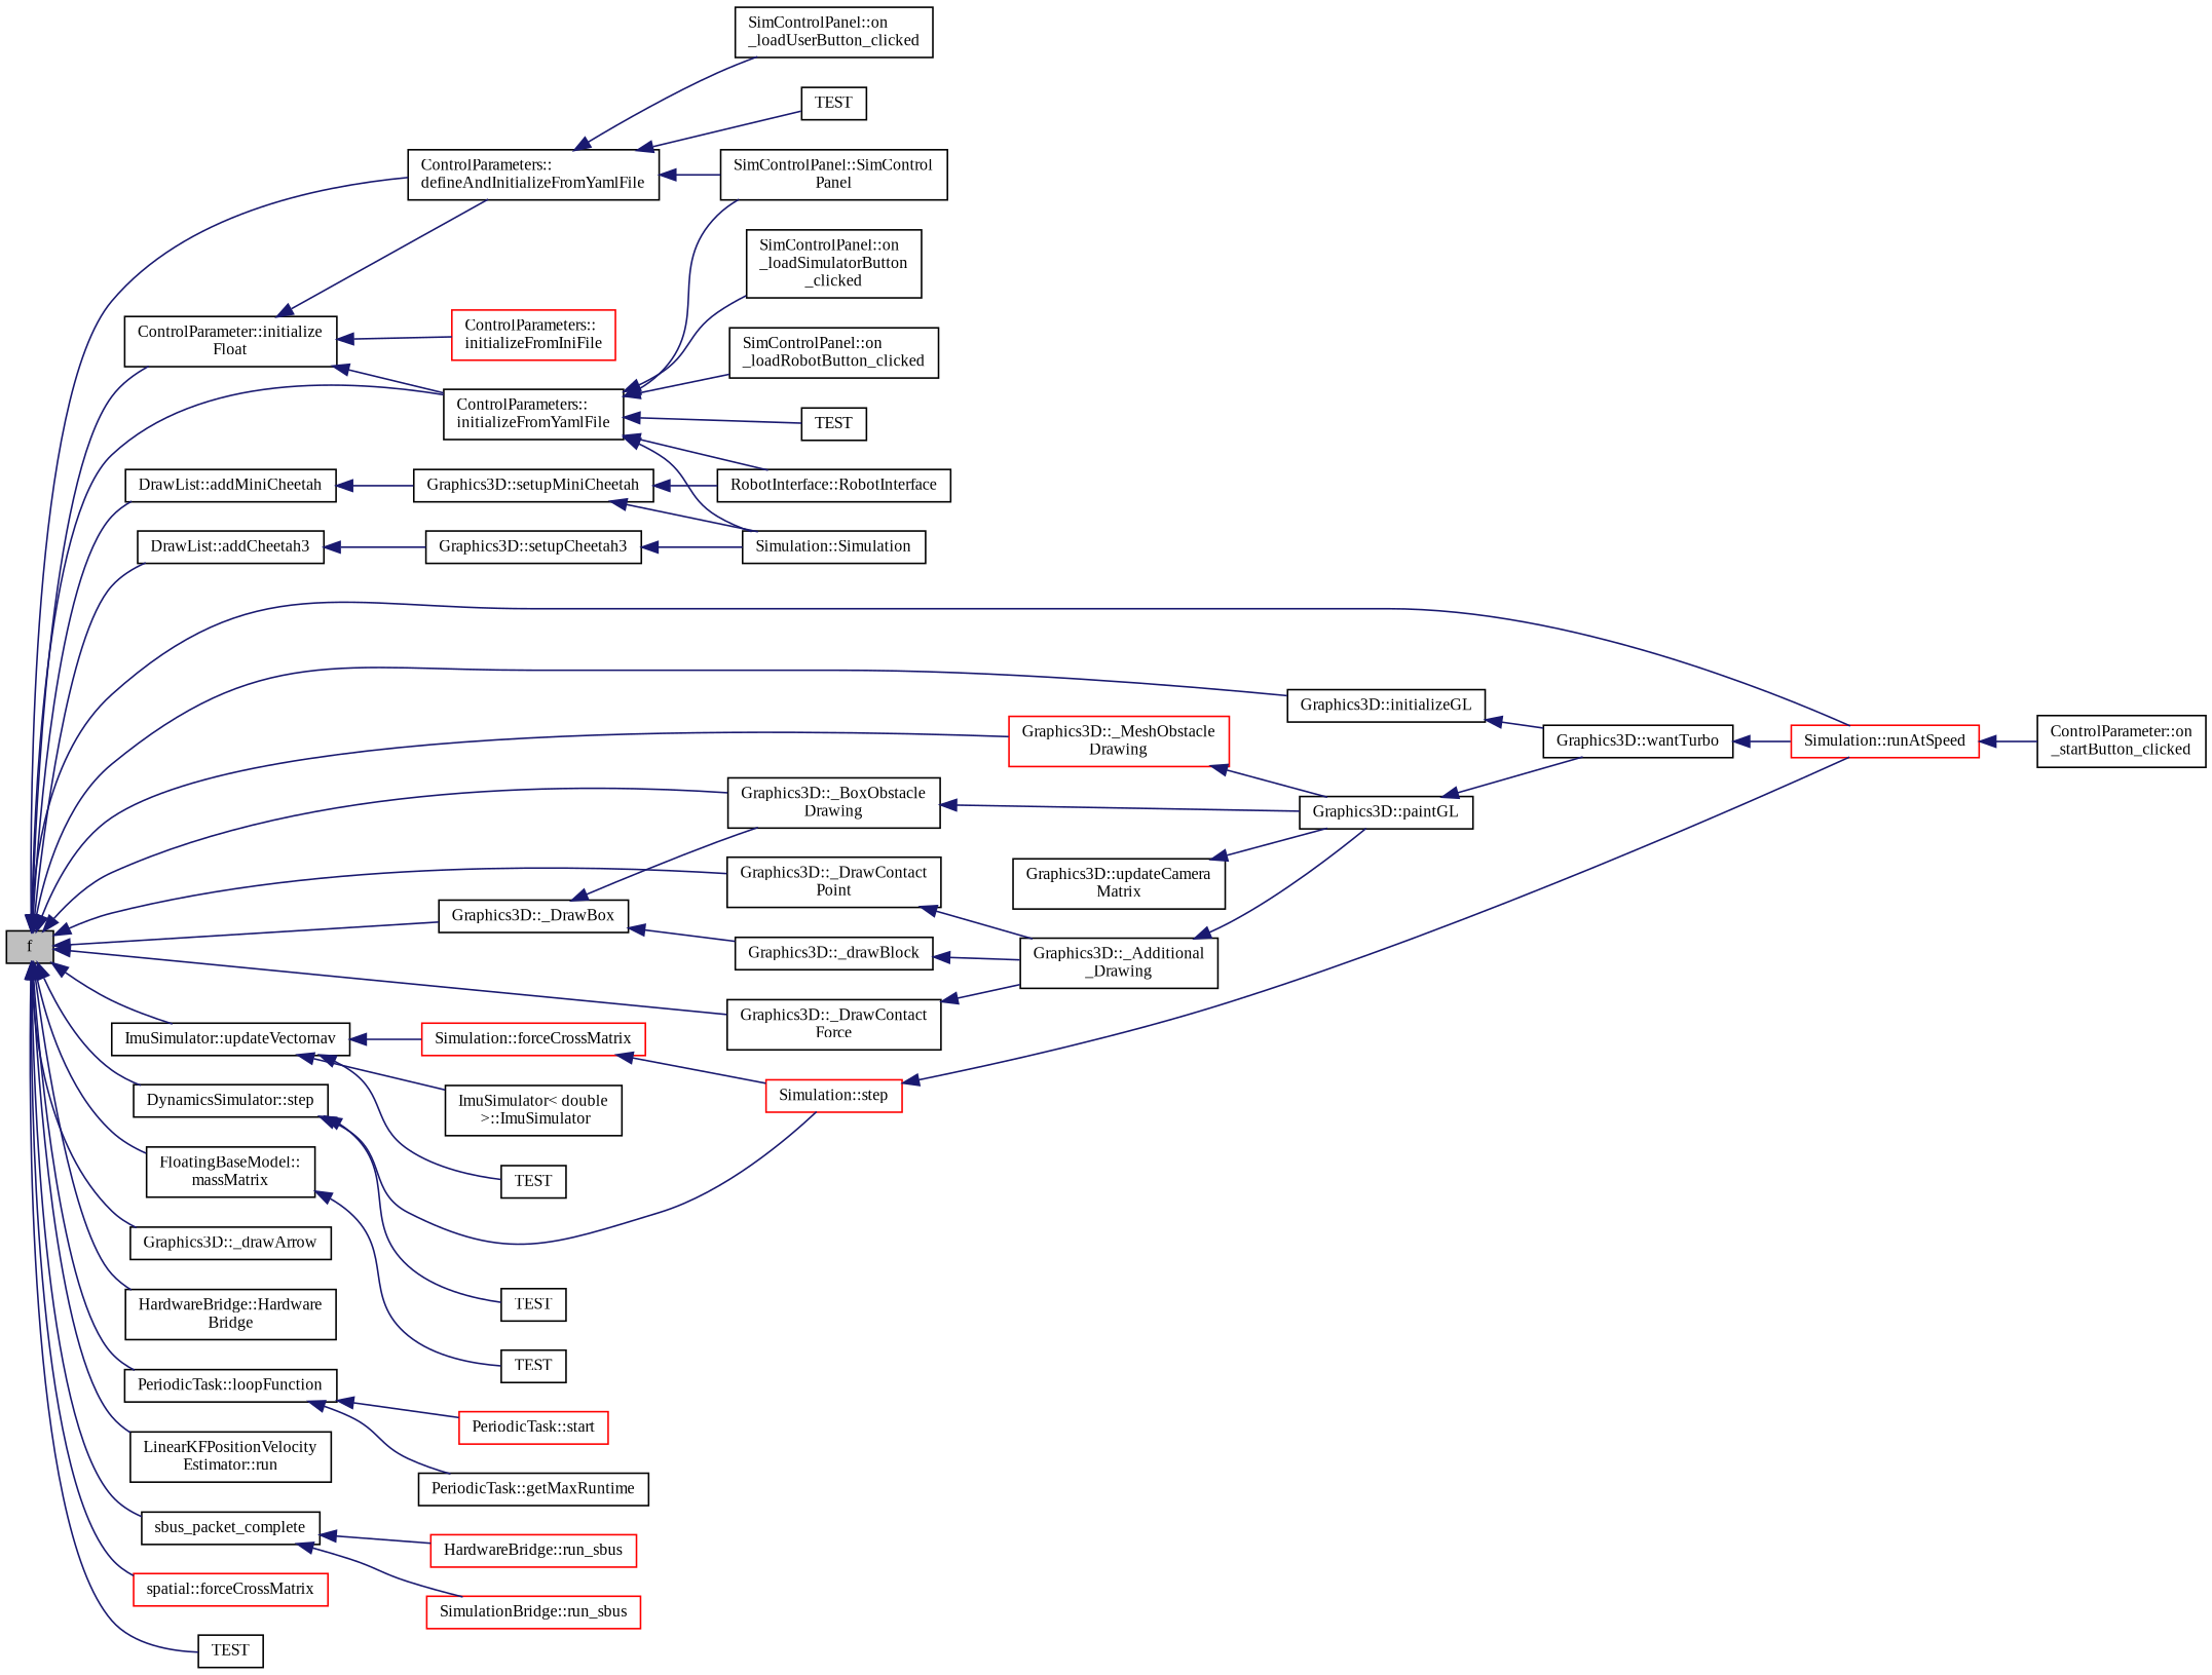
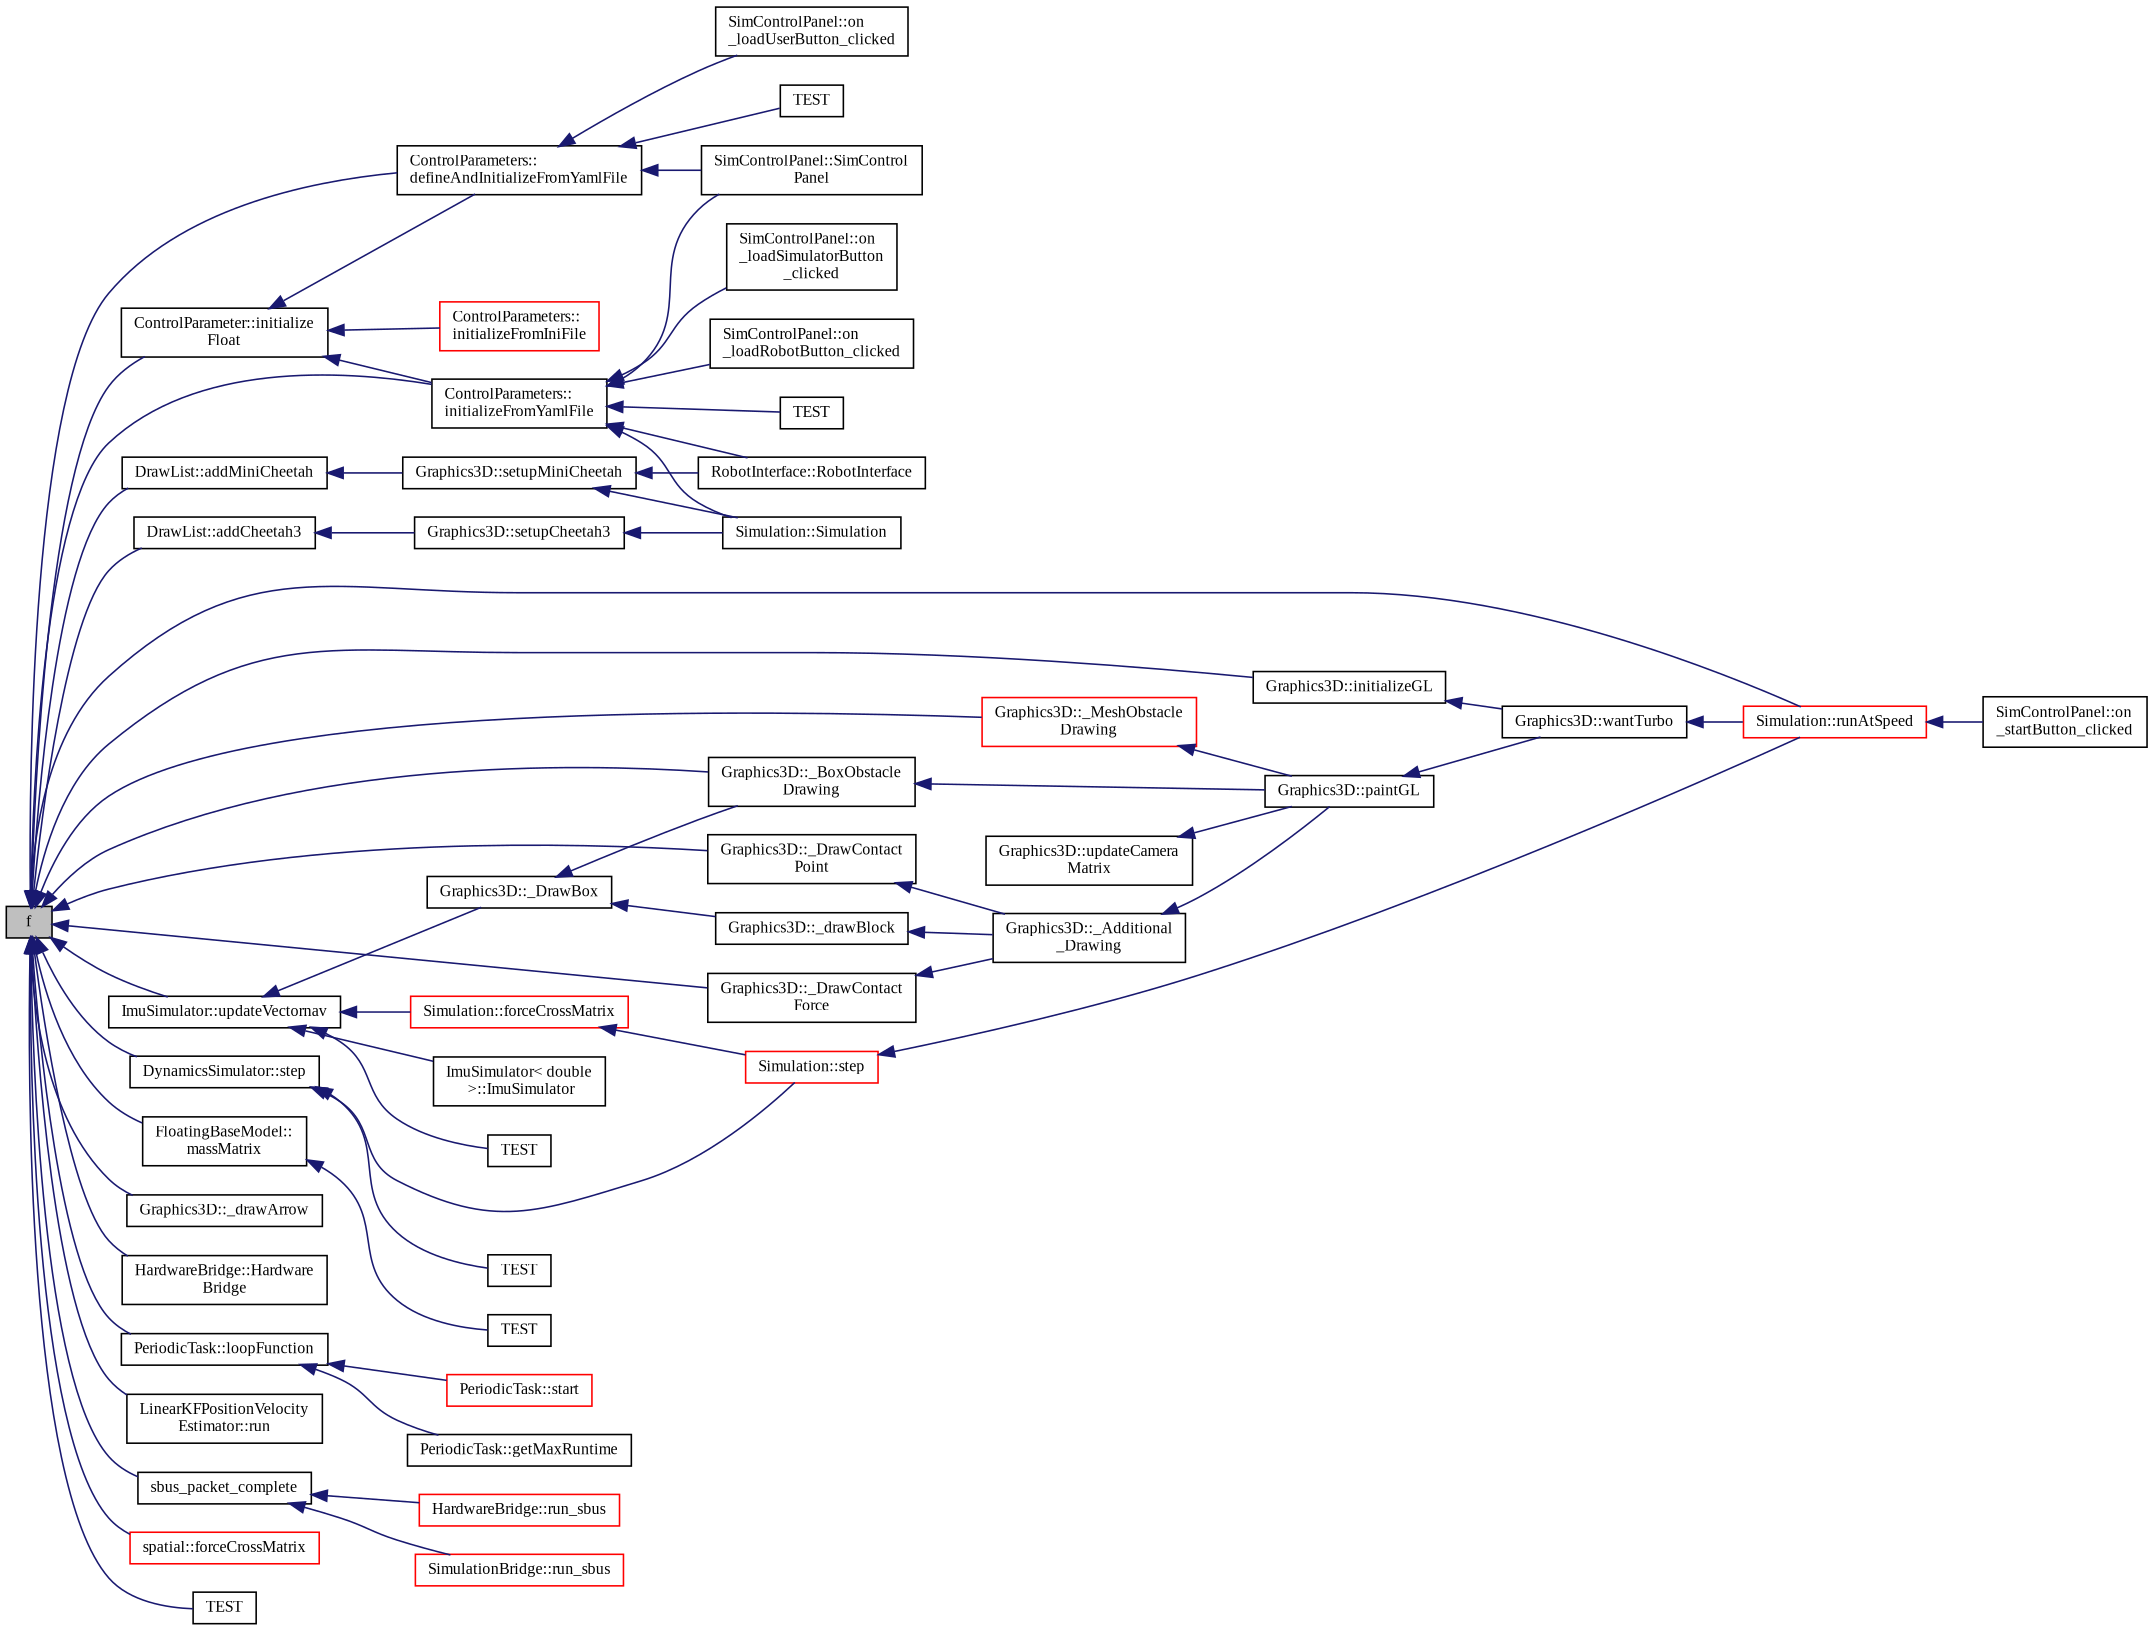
  digraph {
    fontname="Liberation Serif"
    rankdir=LR
    node [color=black fillcolor=white fontname="Liberation Serif" fontsize=10 shape=record style=filled]
    edge [color=midnightblue dir=back fontname="Liberation Serif" fontsize=10 labelfontname=FreeSans labelfontsize=10 style=solid]
    n1 [fillcolor=grey75 fontcolor=black height=0.2 label=f width=0.4]
    n2 [height=0.2 label="ControlParameters::\ldefineAndInitializeFromYamlFile" width=0.4]
    n3 [height=0.2 label="ControlParameters::\linitializeFromYamlFile" width=0.4]
    n4 [height=0.2 label="ControlParameter::initialize\lFloat" width=0.4]
    n5 [height=0.2 label="DrawList::addCheetah3" width=0.4]
    n6 [height=0.2 label="DrawList::addMiniCheetah" width=0.4]
    n7 [height=0.2 label="DynamicsSimulator::step" width=0.4]
    n8 [color=red height=0.2 label="Simulation::runAtSpeed" width=0.4]
    n9 [height=0.2 label="FloatingBaseModel::\lmassMatrix" width=0.4]
    n10 [height=0.2 label="Graphics3D::initializeGL" width=0.4]
    n11 [color=red height=0.2 label="Graphics3D::_MeshObstacle\lDrawing" width=0.4]
    n12 [height=0.2 label="Graphics3D::_DrawBox" width=0.4]
    n13 [height=0.2 label="Graphics3D::_DrawContact\lForce" width=0.4]
    n14 [height=0.2 label="Graphics3D::_DrawContact\lPoint" width=0.4]
    n15 [height=0.2 label="Graphics3D::_drawArrow" width=0.4]
    n16 [height=0.2 label="HardwareBridge::Hardware\lBridge" width=0.4]
    n17 [height=0.2 label="ImuSimulator::updateVectornav" width=0.4]
    n18 [height=0.2 label="PeriodicTask::loopFunction" width=0.4]
    n19 [height=0.2 label="LinearKFPositionVelocity\lEstimator::run" width=0.4]
    n20 [height=0.2 label=sbus_packet_complete width=0.4]
    n21 [color=red height=0.2 label="spatial::forceCrossMatrix" width=0.4]
    n22 [height=0.2 label=TEST width=0.4]
    n23 [height=0.2 label="Graphics3D::_BoxObstacle\lDrawing" width=0.4]
    n24 [height=0.2 label="SimControlPanel::SimControl\lPanel" width=0.4]
    n25 [height=0.2 label="SimControlPanel::on\l_loadUserButton_clicked" width=0.4]
    n26 [height=0.2 label=TEST width=0.4]
    n27 [height=0.2 label="RobotInterface::RobotInterface" width=0.4]
    n28 [height=0.2 label="SimControlPanel::on\l_loadSimulatorButton\l_clicked" width=0.4]
    n29 [height=0.2 label="SimControlPanel::on\l_loadRobotButton_clicked" width=0.4]
    n30 [height=0.2 label="Simulation::Simulation" width=0.4]
    n31 [height=0.2 label=TEST width=0.4]
    n32 [color=red height=0.2 label="ControlParameters::\linitializeFromIniFile" width=0.4]
    n33 [height=0.2 label="Graphics3D::setupCheetah3" width=0.4]
    n34 [height=0.2 label="Graphics3D::setupMiniCheetah" width=0.4]
    n35 [color=red height=0.2 label="Simulation::step" width=0.4]
    n36 [height=0.2 label=TEST width=0.4]
-   n37 [height=0.2 label="ControlParameter::on\l_startButton_clicked" width=0.4]
+   n37 [height=0.2 label="SimControlPanel::on\l_startButton_clicked" width=0.4]
    n38 [height=0.2 label=TEST width=0.4]
    n39 [height=0.2 label="Graphics3D::updateCamera\lMatrix" width=0.4]
    n40 [height=0.2 label="Graphics3D::paintGL" width=0.4]
    n41 [height=0.2 label="Graphics3D::wantTurbo" width=0.4]
    n42 [height=0.2 label="Graphics3D::_drawBlock" width=0.4]
    n43 [height=0.2 label="Graphics3D::_Additional\l_Drawing" width=0.4]
    n44 [height=0.2 label="ImuSimulator\< double\l \>::ImuSimulator" width=0.4]
    n45 [color=red height=0.2 label="Simulation::forceCrossMatrix" width=0.4]
    n46 [height=0.2 label=TEST width=0.4]
    n47 [color=red height=0.2 label="PeriodicTask::start" width=0.4]
    n48 [height=0.2 label="PeriodicTask::getMaxRuntime" width=0.4]
    n49 [color=red height=0.2 label="HardwareBridge::run_sbus" width=0.4]
    n50 [color=red height=0.2 label="SimulationBridge::run_sbus" width=0.4]
    n1 -> n2
    n1 -> n3
    n1 -> n4
    n1 -> n5
    n1 -> n6
    n1 -> n7
    n1 -> n8
    n1 -> n9
    n1 -> n10
    n1 -> n11
-   n1 -> n12
+   n17 -> n12
    n1 -> n13
    n1 -> n14
    n1 -> n15
    n1 -> n16
    n1 -> n17
    n1 -> n18
    n1 -> n19
    n1 -> n20
    n1 -> n21
    n1 -> n22
    n1 -> n23
    n2 -> n24
    n2 -> n25
    n2 -> n26
    n3 -> n24
    n3 -> n27
    n3 -> n28
    n3 -> n29
    n3 -> n30
    n3 -> n31
    n4 -> n2
    n4 -> n3
    n4 -> n32
    n5 -> n33
    n6 -> n34
    n7 -> n35
    n7 -> n36
    n8 -> n37
    n9 -> n38
    n10 -> n41
    n11 -> n40
    n12 -> n23
    n12 -> n42
    n13 -> n43
    n14 -> n43
    n17 -> n44
    n17 -> n45
    n17 -> n46
    n18 -> n47
    n18 -> n48
    n20 -> n49
    n20 -> n50
    n23 -> n40
    n33 -> n30
    n34 -> n27
    n34 -> n30
    n35 -> n8
    n39 -> n40
    n40 -> n41
    n41 -> n8
    n42 -> n43
    n43 -> n40
    n45 -> n35
  }
